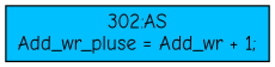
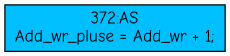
  strict digraph {
    fontname="Comic Neue"
-   n1 [ast="<pyverilog.vparser.ast.Assign object at 0x7fbd1c2babd0>" def_var="['Add_wr_pluse']" fillcolor=deepskyblue label="302:AS\nAdd_wr_pluse = Add_wr + 1;" statements="[]" style=filled typ=Assign use_var="['Add_wr']" shape=box fontname="Comic Neue"]
+   n1 [ast="<pyverilog.vparser.ast.Assign object at 0x7fbd1c2babd0>" def_var="['Add_wr_pluse']" fillcolor=deepskyblue label="372:AS\nAdd_wr_pluse = Add_wr + 1;" statements="[]" style=filled typ=Assign use_var="['Add_wr']" shape=box fontname="Comic Neue"]
  }
